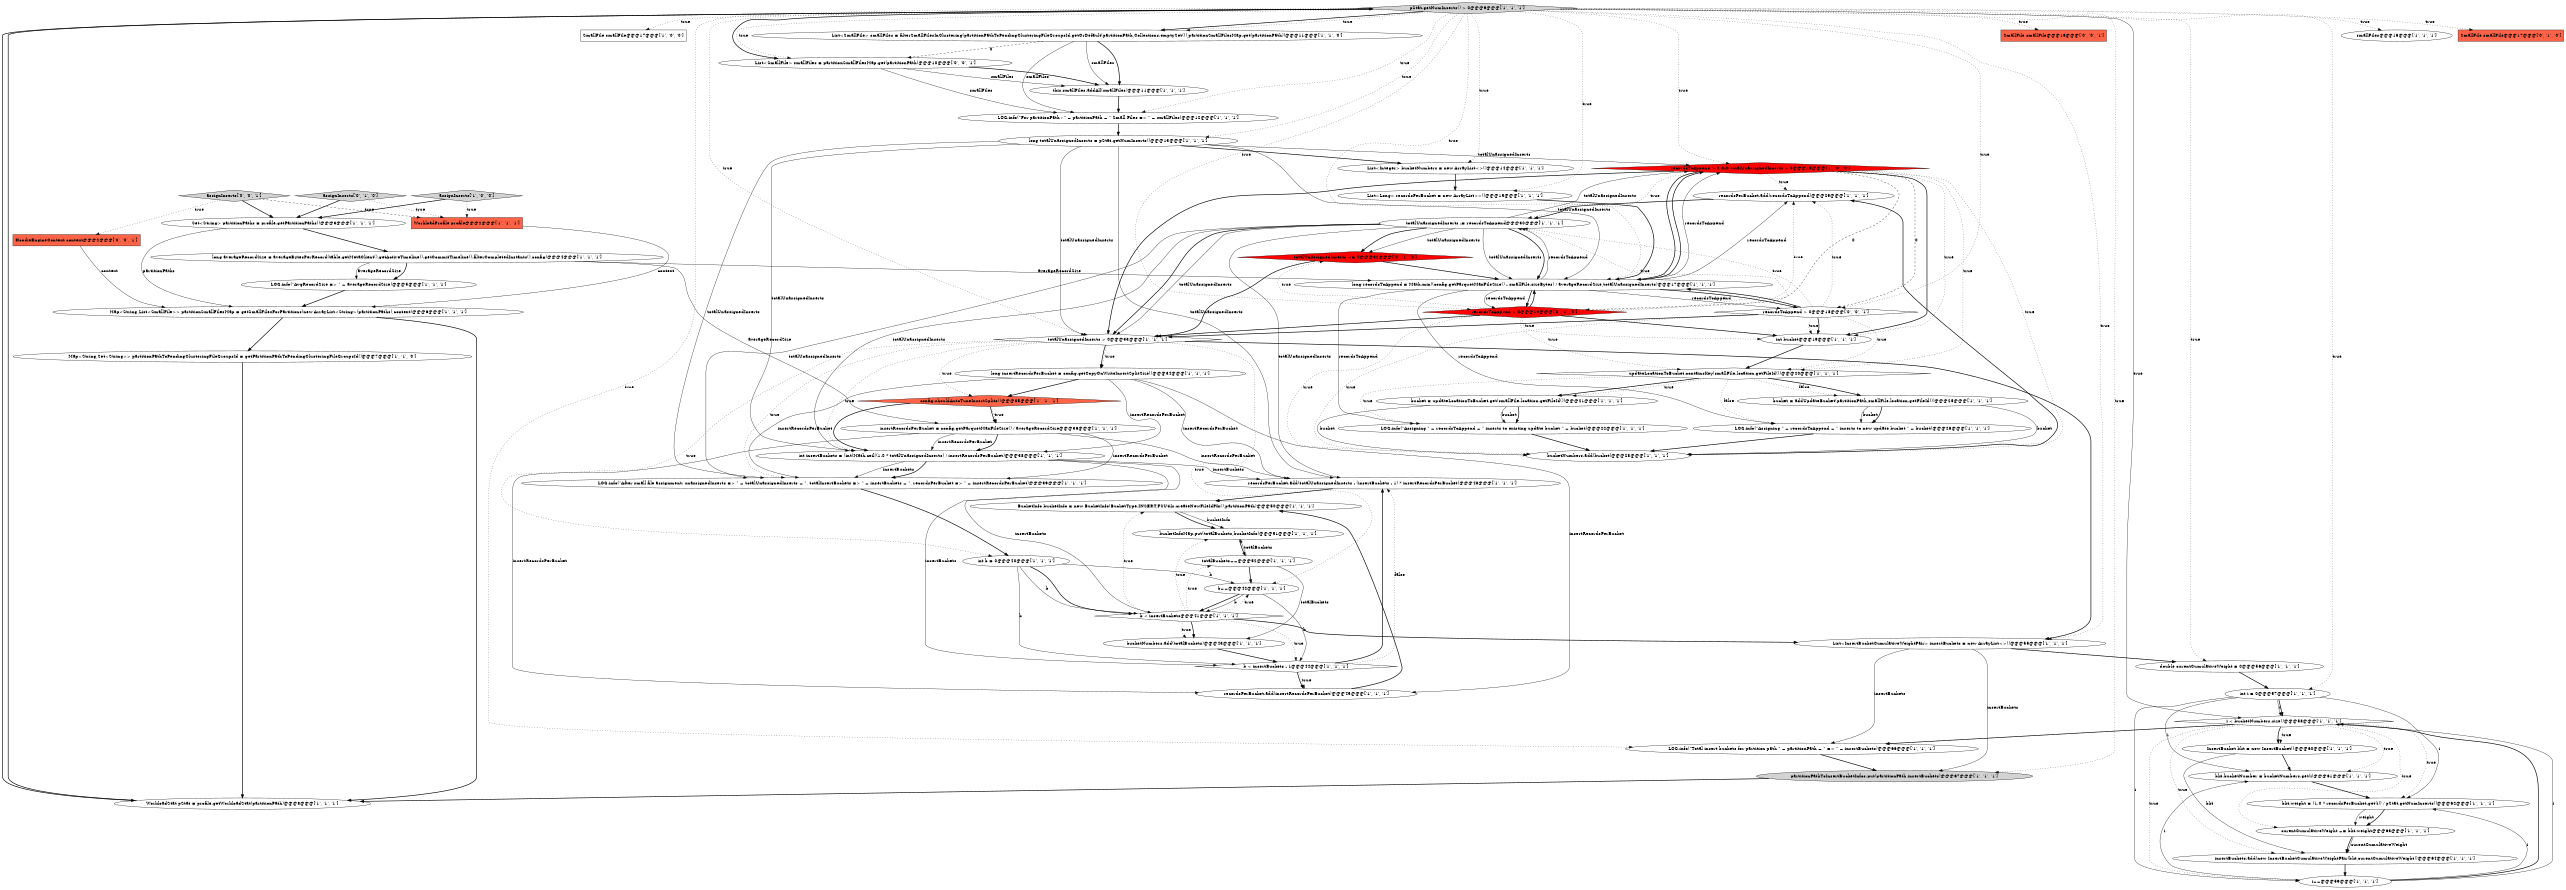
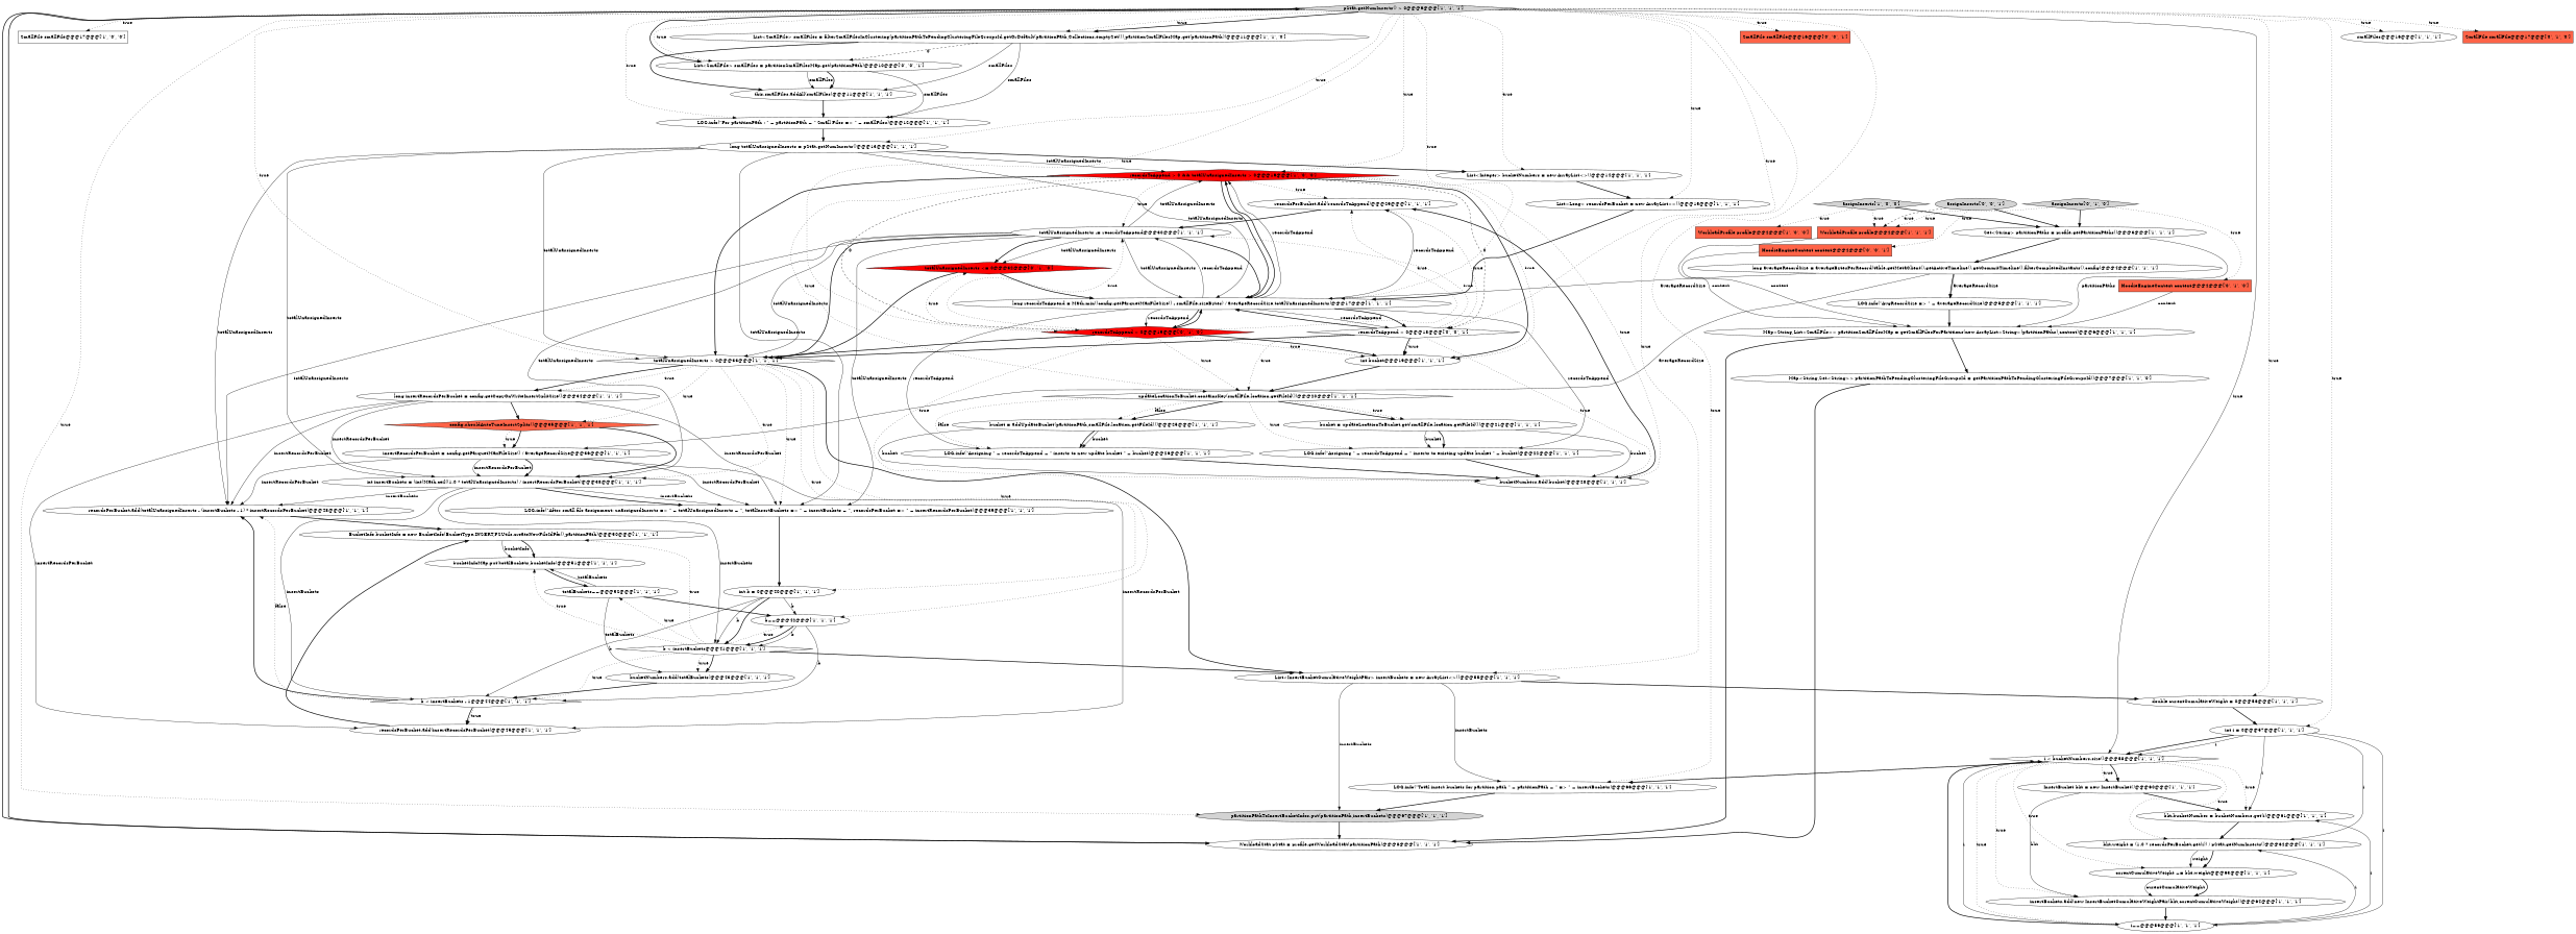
  digraph {
    node [fillcolor=white shape=ellipse style=filled]
    edge [style=bold]
    n1 [label="SmallFile smallFile@@@17@@@['1', '0', '0']" shape=box]
    n2 [fillcolor=red label="recordsToAppend > 0 && totalUnassignedInserts > 0@@@19@@@['1', '0', '0']" shape=diamond]
    n3 [label="recordsPerBucket.add(recordsToAppend)@@@29@@@['1', '1', '1']"]
    n4 [label="updateLocationToBucket.containsKey(smallFile.location.getFileId())@@@20@@@['1', '1', '1']" shape=diamond]
    n5 [label="bucketNumbers.add(bucket)@@@28@@@['1', '1', '1']"]
    n6 [label="totalUnassignedInserts -= recordsToAppend@@@30@@@['1', '1', '1']"]
    n7 [label="int bucket@@@19@@@['1', '1', '1']"]
    n8 [label="long recordsToAppend = Math.min((config.getParquetMaxFileSize() - smallFile.sizeBytes) / averageRecordSize,totalUnassignedInserts)@@@17@@@['1', '1', '1']"]
    n9 [fillcolor=red label="recordsToAppend > 0@@@19@@@['0', '1', '0']" shape=diamond]
    n10 [label="totalUnassignedInserts > 0@@@33@@@['1', '1', '1']" shape=diamond]
    n11 [label="recordsToAppend > 0@@@18@@@['0', '0', '1']" shape=diamond]
    n12 [label="LOG.info(\"Assigning \" + recordsToAppend + \" inserts to new update bucket \" + bucket)@@@26@@@['1', '1', '1']"]
    n13 [label="bucket = addUpdateBucket(partitionPath,smallFile.location.getFileId())@@@25@@@['1', '1', '1']"]
    n14 [label="bucket = updateLocationToBucket.get(smallFile.location.getFileId())@@@21@@@['1', '1', '1']"]
    n15 [label="LOG.info(\"Assigning \" + recordsToAppend + \" inserts to existing update bucket \" + bucket)@@@22@@@['1', '1', '1']"]
    n16 [label="int insertBuckets = (int)Math.ceil((1.0 * totalUnassignedInserts) / insertRecordsPerBucket)@@@38@@@['1', '1', '1']"]
    n17 [label="recordsPerBucket.add(totalUnassignedInserts - (insertBuckets - 1) * insertRecordsPerBucket)@@@48@@@['1', '1', '1']"]
    n18 [label="LOG.info(\"After small file assignment: unassignedInserts => \" + totalUnassignedInserts + \", totalInsertBuckets => \" + insertBuckets + \", recordsPerBucket => \" + insertRecordsPerBucket)@@@39@@@['1', '1', '1']"]
    n19 [fillcolor=red label="totalUnassignedInserts <= 0@@@32@@@['0', '1', '0']" shape=diamond]
    n20 [label="List<InsertBucketCumulativeWeightPair> insertBuckets = new ArrayList<>()@@@55@@@['1', '1', '1']"]
    n21 [label="b++@@@42@@@['1', '1', '1']"]
    n22 [label="int b = 0@@@40@@@['1', '1', '1']"]
    n23 [label="long insertRecordsPerBucket = config.getCopyOnWriteInsertSplitSize()@@@34@@@['1', '1', '1']"]
    n24 [fillcolor=tomato label="config.shouldAutoTuneInsertSplits()@@@35@@@['1', '1', '1']" shape=diamond]
    n25 [label="b < insertBuckets - 1@@@44@@@['1', '1', '1']" shape=diamond]
    n26 [label="b < insertBuckets@@@41@@@['1', '1', '1']" shape=diamond]
    n27 [label="BucketInfo bucketInfo = new BucketInfo(BucketType.INSERT,FSUtils.createNewFileIdPfx(),partitionPath)@@@50@@@['1', '1', '1']"]
    n28 [label="recordsPerBucket.add(insertRecordsPerBucket)@@@45@@@['1', '1', '1']"]
    n29 [label="totalBuckets++@@@52@@@['1', '1', '1']"]
    n30 [label="bucketInfoMap.put(totalBuckets,bucketInfo)@@@51@@@['1', '1', '1']"]
    n31 [label="bucketNumbers.add(totalBuckets)@@@43@@@['1', '1', '1']"]
    n32 [label="Set<String> partitionPaths = profile.getPartitionPaths()@@@3@@@['1', '1', '1']"]
    n33 [label="long averageRecordSize = averageBytesPerRecord(table.getMetaClient().getActiveTimeline().getCommitTimeline().filterCompletedInstants(),config)@@@4@@@['1', '1', '1']"]
    n34 [label="Map<String,List<SmallFile>> partitionSmallFilesMap = getSmallFilesForPartitions(new ArrayList<String>(partitionPaths),context)@@@6@@@['1', '1', '1']"]
    n35 [label="insertRecordsPerBucket = config.getParquetMaxFileSize() / averageRecordSize@@@36@@@['1', '1', '1']"]
    n36 [label="LOG.info(\"AvgRecordSize => \" + averageRecordSize)@@@5@@@['1', '1', '1']"]
    n37 [label="WorkloadStat pStat = profile.getWorkloadStat(partitionPath)@@@8@@@['1', '1', '1']"]
    n38 [label="Map<String,Set<String>> partitionPathToPendingClusteringFileGroupsId = getPartitionPathToPendingClusteringFileGroupsId()@@@7@@@['1', '1', '0']"]
    n39 [label="i < bucketNumbers.size()@@@58@@@['1', '1', '1']" shape=diamond]
    n40 [label="bkt.bucketNumber = bucketNumbers.get(i)@@@61@@@['1', '1', '1']"]
    n41 [label="i++@@@59@@@['1', '1', '1']"]
    n42 [label="InsertBucket bkt = new InsertBucket()@@@60@@@['1', '1', '1']"]
    n43 [label="bkt.weight = (1.0 * recordsPerBucket.get(i)) / pStat.getNumInserts()@@@62@@@['1', '1', '1']"]
    n44 [label="LOG.info(\"Total insert buckets for partition path \" + partitionPath + \" => \" + insertBuckets)@@@66@@@['1', '1', '1']"]
    n45 [label="curentCumulativeWeight += bkt.weight@@@63@@@['1', '1', '1']"]
    n46 [label="insertBuckets.add(new InsertBucketCumulativeWeightPair(bkt,curentCumulativeWeight))@@@64@@@['1', '1', '1']"]
    n47 [fillcolor=lightgray label="partitionPathToInsertBucketInfos.put(partitionPath,insertBuckets)@@@67@@@['1', '1', '1']"]
    n48 [label="double curentCumulativeWeight = 0@@@56@@@['1', '1', '1']"]
    n49 [label="int i = 0@@@57@@@['1', '1', '1']"]
-   n50 [fillcolor=lightgray label="assignInserts['0', '0', '1']" shape=diamond]
+   n50 [fillcolor=lightgray label="assignInserts['0', '0', '1']"]
    n51 [fillcolor=tomato label="HoodieEngineContext context@@@2@@@['0', '0', '1']" shape=box]
    n52 [fillcolor=tomato label="WorkloadProfile profile@@@2@@@['1', '1', '1']" shape=box]
    n53 [label="long totalUnassignedInserts = pStat.getNumInserts()@@@13@@@['1', '1', '1']"]
    n54 [label="List<Integer> bucketNumbers = new ArrayList<>()@@@14@@@['1', '1', '1']"]
    n55 [label="List<Long> recordsPerBucket = new ArrayList<>()@@@15@@@['1', '1', '1']"]
    n56 [fillcolor=tomato label="SmallFile smallFile@@@16@@@['0', '0', '1']" shape=box]
+   n57 [fillcolor=tomato label="HoodieEngineContext context@@@2@@@['0', '1', '0']" shape=box]
    n58 [fillcolor=lightgray label="pStat.getNumInserts() > 0@@@9@@@['1', '1', '1']" shape=diamond]
    n59 [label="List<SmallFile> smallFiles = partitionSmallFilesMap.get(partitionPath)@@@10@@@['0', '0', '1']"]
    n60 [label="LOG.info(\"For partitionPath : \" + partitionPath + \" Small Files => \" + smallFiles)@@@12@@@['1', '1', '1']"]
    n61 [label="List<SmallFile> smallFiles = filterSmallFilesInClustering(partitionPathToPendingClusteringFileGroupsId.getOrDefault(partitionPath,Collections.emptySet()),partitionSmallFilesMap.get(partitionPath))@@@11@@@['1', '1', '0']"]
    n62 [label="smallFiles@@@16@@@['1', '1', '1']"]
    n63 [fillcolor=tomato label="SmallFile smallFile@@@17@@@['0', '1', '0']" shape=box]
    n64 [fillcolor=lightgray label="assignInserts['0', '1', '0']" shape=diamond]
    n65 [label="this.smallFiles.addAll(smallFiles)@@@11@@@['1', '1', '1']"]
+   n66 [fillcolor=tomato label="WorkloadProfile profile@@@2@@@['1', '0', '0']" shape=box]
    n67 [fillcolor=lightgray label="assignInserts['1', '0', '0']" shape=diamond]
    n2 -> n3 [label=true style=dotted]
    n2 -> n4 [label=true style=dotted]
    n2 -> n5 [label=true style=dotted]
    n2 -> n6 [label=true style=dotted]
    n2 -> n7
    n2 -> n7 [label=true style=dotted]
    n2 -> n8
    n2 -> n9 [label=0 style=dashed]
    n2 -> n10
    n2 -> n11 [label=0 style=dashed]
    n3 -> n6
    n4 -> n12 [label=false style=dotted]
    n4 -> n13
    n4 -> n13 [label=false style=dotted]
    n4 -> n14
    n4 -> n14 [label=true style=dotted]
    n4 -> n15 [label=true style=dotted]
    n5 -> n3
    n6 -> n2 [label=totalUnassignedInserts style=solid]
    n6 -> n8 [label=totalUnassignedInserts style=solid]
    n6 -> n8
    n6 -> n10
    n6 -> n10 [label=totalUnassignedInserts style=solid]
    n6 -> n16 [label=totalUnassignedInserts style=solid]
    n6 -> n17 [label=totalUnassignedInserts style=solid]
    n6 -> n18 [label=totalUnassignedInserts style=solid]
    n6 -> n19 [label=totalUnassignedInserts style=solid]
    n6 -> n19
    n7 -> n4
    n8 -> n2
    n8 -> n2 [label=recordsToAppend style=solid]
    n8 -> n3 [label=recordsToAppend style=solid]
    n8 -> n6 [label=recordsToAppend style=solid]
    n8 -> n9 [label=recordsToAppend style=solid]
    n8 -> n9
    n8 -> n11 [label=recordsToAppend style=solid]
    n8 -> n11
    n8 -> n12 [label=recordsToAppend style=solid]
    n8 -> n15 [label=recordsToAppend style=solid]
    n9 -> n3 [label=true style=dotted]
    n9 -> n4 [label=true style=dotted]
    n9 -> n5 [label=true style=dotted]
    n9 -> n6 [label=true style=dotted]
    n9 -> n7 [label=true style=dotted]
    n9 -> n7
    n9 -> n8
    n9 -> n10
    n9 -> n19 [label=true style=dotted]
    n10 -> n16 [label=true style=dotted]
    n10 -> n18 [label=true style=dotted]
    n10 -> n20
    n10 -> n21 [label=true style=dotted]
    n10 -> n22 [label=true style=dotted]
    n10 -> n23
    n10 -> n23 [label=true style=dotted]
    n10 -> n24 [label=true style=dotted]
    n11 -> n3 [label=true style=dotted]
    n11 -> n4 [label=true style=dotted]
    n11 -> n5 [label=true style=dotted]
    n11 -> n6 [label=true style=dotted]
    n11 -> n7 [label=true style=dotted]
    n11 -> n7
    n11 -> n8
    n11 -> n10
    n12 -> n5
    n13 -> n5 [label=bucket style=solid]
    n13 -> n12 [label=bucket style=solid]
    n13 -> n12
    n14 -> n5 [label=bucket style=solid]
    n14 -> n15
    n14 -> n15 [label=bucket style=solid]
    n15 -> n5
    n16 -> n17 [label=insertBuckets style=solid]
    n16 -> n18 [label=insertBuckets style=solid]
    n16 -> n18
    n16 -> n25 [label=insertBuckets style=solid]
    n16 -> n26 [label=insertBuckets style=solid]
    n17 -> n27
    n18 -> n22
    n19 -> n8
    n19 -> n10
    n20 -> n44 [label=insertBuckets style=solid]
    n20 -> n47 [label=insertBuckets style=solid]
    n20 -> n48
    n21 -> n25 [label=b style=solid]
    n21 -> n26
    n21 -> n26 [label=b style=solid]
    n22 -> n21 [label=b style=solid]
    n22 -> n25 [label=b style=solid]
    n22 -> n26
    n22 -> n26 [label=b style=solid]
    n23 -> n16 [label=insertRecordsPerBucket style=solid]
    n23 -> n17 [label=insertRecordsPerBucket style=solid]
    n23 -> n18 [label=insertRecordsPerBucket style=solid]
    n23 -> n24
    n23 -> n28 [label=insertRecordsPerBucket style=solid]
    n24 -> n16
    n24 -> n35
    n24 -> n35 [label=true style=dotted]
    n25 -> n17 [label=false style=dotted]
    n25 -> n17
    n25 -> n28 [label=true style=dotted]
    n25 -> n28
    n26 -> n20
    n26 -> n21 [label=true style=dotted]
    n26 -> n25 [label=true style=dotted]
    n26 -> n27 [label=true style=dotted]
    n26 -> n29 [label=true style=dotted]
    n26 -> n30 [label=true style=dotted]
    n26 -> n31
    n26 -> n31 [label=true style=dotted]
    n27 -> n30 [label=bucketInfo style=solid]
    n27 -> n30
    n28 -> n27
    n29 -> n21
    n29 -> n30 [label=totalBuckets style=solid]
    n29 -> n31 [label=totalBuckets style=solid]
    n30 -> n29
    n31 -> n25
    n32 -> n33
    n32 -> n34 [label=partitionPaths style=solid]
    n33 -> n8 [label=averageRecordSize style=solid]
    n33 -> n35 [label=averageRecordSize style=solid]
    n33 -> n36
    n33 -> n36 [label=averageRecordSize style=solid]
    n34 -> n37
    n34 -> n38
    n35 -> n16 [label=insertRecordsPerBucket style=solid]
    n35 -> n16
    n35 -> n17 [label=insertRecordsPerBucket style=solid]
    n35 -> n18 [label=insertRecordsPerBucket style=solid]
    n35 -> n28 [label=insertRecordsPerBucket style=solid]
    n36 -> n34
    n37 -> n58
    n38 -> n37
    n39 -> n40 [label=true style=dotted]
    n39 -> n41 [label=true style=dotted]
    n39 -> n42
    n39 -> n42 [label=true style=dotted]
    n39 -> n43 [label=true style=dotted]
    n39 -> n44
    n39 -> n45 [label=true style=dotted]
    n39 -> n46 [label=true style=dotted]
    n40 -> n43
    n41 -> n39
    n41 -> n39 [label=i style=solid]
    n41 -> n40 [label=i style=solid]
    n41 -> n43 [label=i style=solid]
    n42 -> n40
    n42 -> n46 [label=bkt style=solid]
    n43 -> n45
    n43 -> n45 [label=weight style=solid]
    n44 -> n47
    n45 -> n46
    n45 -> n46 [label=curentCumulativeWeight style=solid]
    n46 -> n41
    n47 -> n37
    n48 -> n49
    n49 -> n39 [label=i style=solid]
    n49 -> n39
    n49 -> n40 [label=i style=solid]
    n49 -> n41 [label=i style=solid]
    n49 -> n43 [label=i style=solid]
    n50 -> n32
    n50 -> n51 [label=true style=dotted]
    n50 -> n52 [label=true style=dashed]
    n51 -> n34 [label=context style=solid]
    n52 -> n34 [label=context style=solid]
    n53 -> n2 [label=totalUnassignedInserts style=solid]
    n53 -> n8 [label=totalUnassignedInserts style=solid]
    n53 -> n10 [label=totalUnassignedInserts style=solid]
    n53 -> n16 [label=totalUnassignedInserts style=solid]
    n53 -> n17 [label=totalUnassignedInserts style=solid]
    n53 -> n18 [label=totalUnassignedInserts style=solid]
    n53 -> n54
    n54 -> n55
    n55 -> n8
+   n57 -> n34 [label=context style=solid]
    n58 -> n1 [label=true style=dotted]
    n58 -> n2 [label=true style=dotted]
    n58 -> n8 [label=true style=dotted]
    n58 -> n9 [label=true style=dotted]
    n58 -> n10 [label=true style=dotted]
    n58 -> n11 [label=true style=dotted]
    n58 -> n20 [label=true style=dotted]
    n58 -> n37
    n58 -> n39 [label=true style=solid]
    n58 -> n44 [label=true style=dotted]
    n58 -> n47 [label=true style=dotted]
    n58 -> n48 [label=true style=dotted]
    n58 -> n49 [label=true style=dotted]
    n58 -> n53 [label=true style=dotted]
    n58 -> n54 [label=true style=dotted]
    n58 -> n55 [label=true style=dotted]
    n58 -> n56 [label=true style=dotted]
    n58 -> n59 [label=true style=dotted]
    n58 -> n59
    n58 -> n60 [label=true style=dotted]
    n58 -> n61
    n58 -> n61 [label=true style=dotted]
    n58 -> n62 [label=true style=dotted]
    n58 -> n63 [label=true style=dotted]
    n59 -> n60 [label=smallFiles style=solid]
    n59 -> n65 [label=smallFiles style=solid]
    n59 -> n65
    n60 -> n53
    n61 -> n59 [label=0 style=dashed]
    n61 -> n60 [label=smallFiles style=solid]
    n61 -> n65 [label=smallFiles style=solid]
    n61 -> n65
    n64 -> n32
    n64 -> n52 [label=true style=dotted]
+   n64 -> n57 [label=true style=dotted]
    n65 -> n60
    n67 -> n32
    n67 -> n52 [label=true style=dotted]
+   n67 -> n66 [label=true style=dotted]
  }
